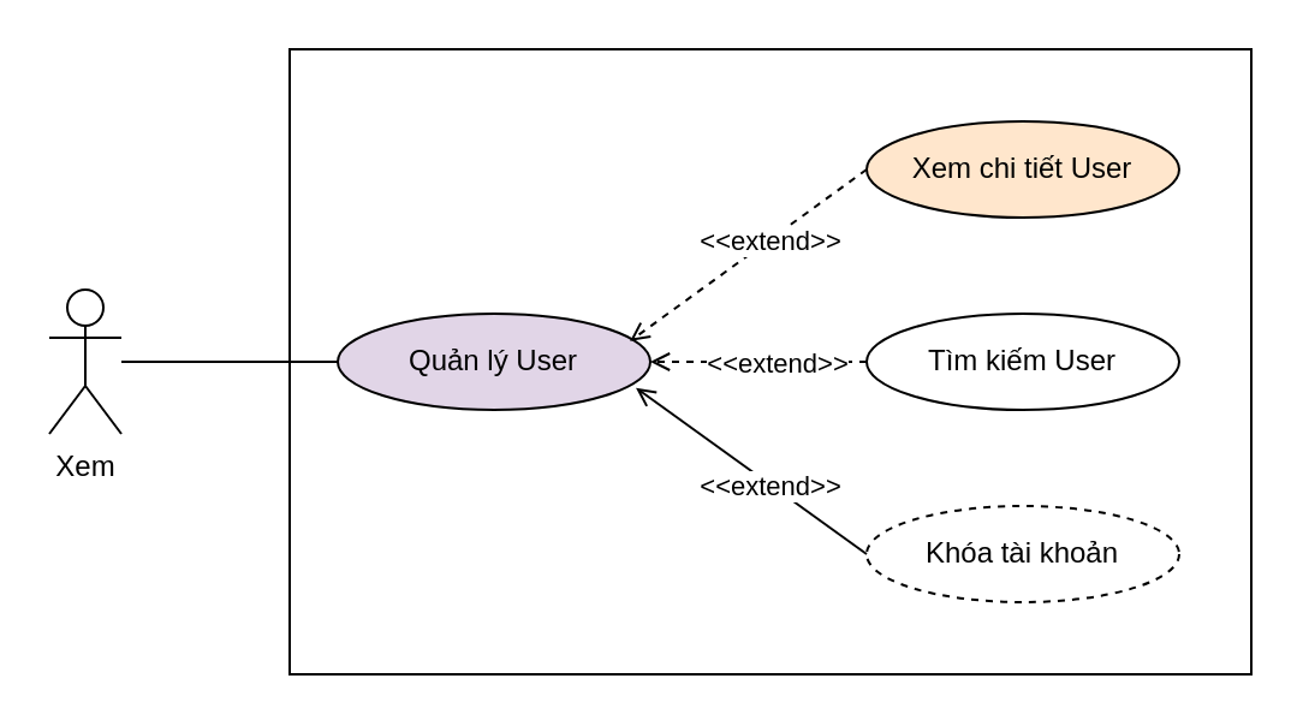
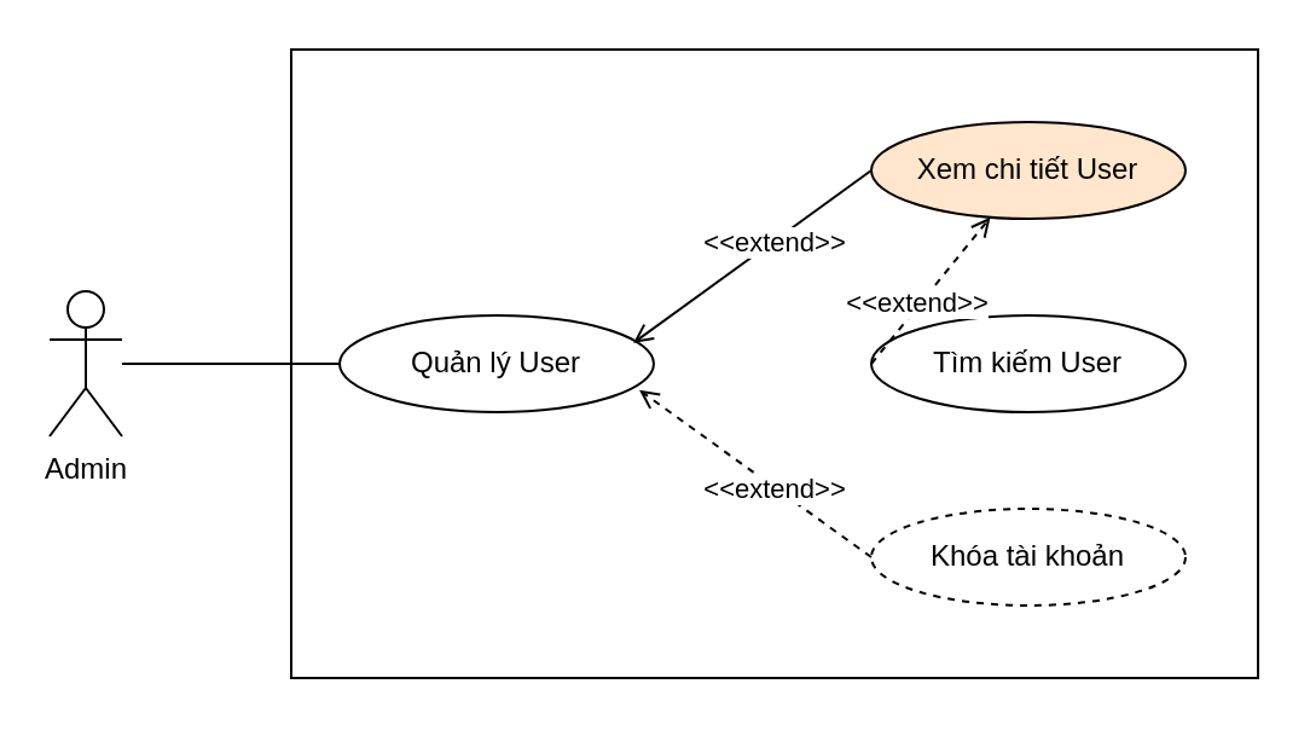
  <mxCell id="0" />
  <mxCell id="1" parent="0" />
  <mxCell id="2" value="" style="rounded=0;whiteSpace=wrap;html=1;" parent="1" vertex="1"><mxGeometry x="120" y="20" width="400" height="260" as="geometry" /></mxCell>
- <mxCell id="3" value="Xem" style="shape=umlActor;verticalLabelPosition=bottom;verticalAlign=top;html=1;outlineConnect=0;" parent="1" vertex="1"><mxGeometry x="20" y="120" width="30" height="60" as="geometry" /></mxCell>
- <mxCell id="4" value="Quản lý User" style="ellipse;whiteSpace=wrap;html=1;fillColor=#e1d5e7;" parent="1" vertex="1"><mxGeometry x="140" y="130" width="130" height="40" as="geometry" /></mxCell>
+ <mxCell id="3" value="Admin" style="shape=umlActor;verticalLabelPosition=bottom;verticalAlign=top;html=1;outlineConnect=0;" parent="1" vertex="1"><mxGeometry x="20" y="120" width="30" height="60" as="geometry" /></mxCell>
+ <mxCell id="4" value="Quản lý User" style="ellipse;whiteSpace=wrap;html=1;" parent="1" vertex="1"><mxGeometry x="140" y="130" width="130" height="40" as="geometry" /></mxCell>
  <mxCell id="5" value="Khóa tài khoản" style="ellipse;whiteSpace=wrap;html=1;dashed=1;" parent="1" vertex="1"><mxGeometry x="360" y="210" width="130" height="40" as="geometry" /></mxCell>
  <mxCell id="6" value="Xem chi tiết User" style="ellipse;whiteSpace=wrap;html=1;fillColor=#ffe6cc;" parent="1" vertex="1"><mxGeometry x="360" y="50" width="130" height="40" as="geometry" /></mxCell>
  <mxCell id="7" value="Tìm kiếm User" style="ellipse;whiteSpace=wrap;html=1;" parent="1" vertex="1"><mxGeometry x="360" y="130" width="130" height="40" as="geometry" /></mxCell>
  <mxCell id="8" value="" style="endArrow=none;html=1;entryX=0;entryY=0.5;entryDx=0;entryDy=0;" parent="1" source="3" target="4" edge="1"><mxGeometry width="50" height="50" relative="1" as="geometry"><mxPoint x="270" y="280" as="sourcePoint" /><mxPoint x="320" y="230" as="targetPoint" /></mxGeometry></mxCell>
- <mxCell id="9" value="&amp;lt;&amp;lt;extend&amp;gt;&amp;gt;" style="endArrow=open;endSize=6;dashed=1;html=1;exitX=0;exitY=0.5;exitDx=0;exitDy=0;entryX=0.935;entryY=0.285;entryDx=0;entryDy=0;entryPerimeter=0;" parent="1" source="6" target="4" edge="1"><mxGeometry x="-0.178" y="1" width="160" relative="1" as="geometry"><mxPoint x="210" y="260" as="sourcePoint" /><mxPoint x="300" y="180" as="targetPoint" /><mxPoint as="offset" /></mxGeometry></mxCell>
- <mxCell id="10" value="&amp;lt;&amp;lt;extend&amp;gt;&amp;gt;" style="endArrow=open;endSize=6;dashed=1;html=1;exitX=0;exitY=0.5;exitDx=0;exitDy=0;entryX=1;entryY=0.5;entryDx=0;entryDy=0;" parent="1" source="7" target="4" edge="1"><mxGeometry x="-0.178" y="1" width="160" relative="1" as="geometry"><mxPoint x="370" y="80" as="sourcePoint" /><mxPoint x="350" y="130" as="targetPoint" /><mxPoint as="offset" /></mxGeometry></mxCell>
- <mxCell id="11" value="&amp;lt;&amp;lt;extend&amp;gt;&amp;gt;" style="endArrow=open;endSize=6;dashed=0;html=1;exitX=0;exitY=0.5;exitDx=0;exitDy=0;entryX=0.954;entryY=0.771;entryDx=0;entryDy=0;entryPerimeter=0;" parent="1" source="5" target="4" edge="1"><mxGeometry x="-0.178" y="1" width="160" relative="1" as="geometry"><mxPoint x="380" y="90" as="sourcePoint" /><mxPoint x="281.55" y="161.4" as="targetPoint" /><mxPoint as="offset" /></mxGeometry></mxCell>
+ <mxCell id="9" value="&amp;lt;&amp;lt;extend&amp;gt;&amp;gt;" style="endArrow=open;endSize=6;dashed=0;html=1;exitX=0;exitY=0.5;exitDx=0;exitDy=0;entryX=0.935;entryY=0.285;entryDx=0;entryDy=0;entryPerimeter=0;" parent="1" source="6" target="4" edge="1"><mxGeometry x="-0.178" y="1" width="160" relative="1" as="geometry"><mxPoint x="210" y="260" as="sourcePoint" /><mxPoint x="300" y="180" as="targetPoint" /><mxPoint as="offset" /></mxGeometry></mxCell>
+ <mxCell id="10" value="&amp;lt;&amp;lt;extend&amp;gt;&amp;gt;" style="endArrow=open;endSize=6;dashed=1;html=1;exitX=0;exitY=0.5;exitDx=0;exitDy=0;" parent="1" source="7" target="6" edge="1"><mxGeometry x="-0.178" y="1" width="160" relative="1" as="geometry"><mxPoint x="370" y="80" as="sourcePoint" /><mxPoint x="350" y="130" as="targetPoint" /><mxPoint as="offset" /></mxGeometry></mxCell>
+ <mxCell id="11" value="&amp;lt;&amp;lt;extend&amp;gt;&amp;gt;" style="endArrow=open;endSize=6;dashed=1;html=1;exitX=0;exitY=0.5;exitDx=0;exitDy=0;entryX=0.954;entryY=0.771;entryDx=0;entryDy=0;entryPerimeter=0;" parent="1" source="5" target="4" edge="1"><mxGeometry x="-0.178" y="1" width="160" relative="1" as="geometry"><mxPoint x="380" y="90" as="sourcePoint" /><mxPoint x="281.55" y="161.4" as="targetPoint" /><mxPoint as="offset" /></mxGeometry></mxCell>
